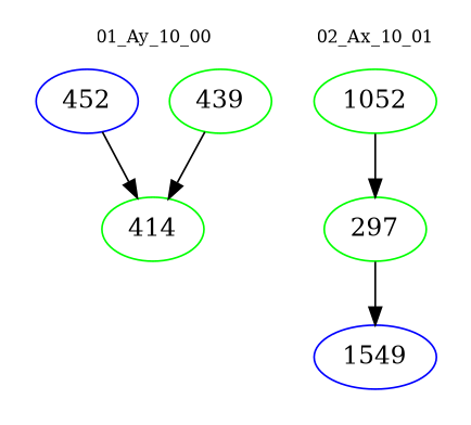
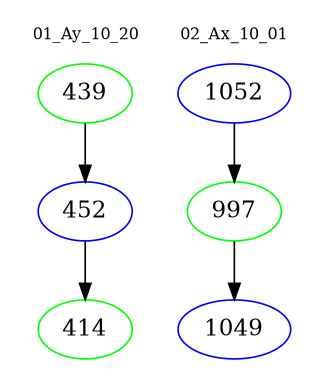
  digraph {
    node [color=green]
    edge [color=black]
    n1 [label=439]
    n2 [label=414]
    n3 [color=blue label=452]
-   n4 [label=1052]
-   n5 [label=297]
-   n6 [color=blue label=1549]
+   n4 [color=blue label=1052]
+   n5 [label=997]
+   n6 [color=blue label=1049]
    subgraph cluster_1 {
      color=white
      fontsize=10
-     label="01_Ay_10_00"
+     label="01_Ay_10_20"
      n1
      n2
      n3
    }
    subgraph cluster_2 {
      color=white
      fontsize=10
      label="02_Ax_10_01"
      n4
      n5
      n6
    }
-   n1 -> n2
+   n1 -> n3
    n3 -> n2
    n4 -> n5
    n5 -> n6
  }
